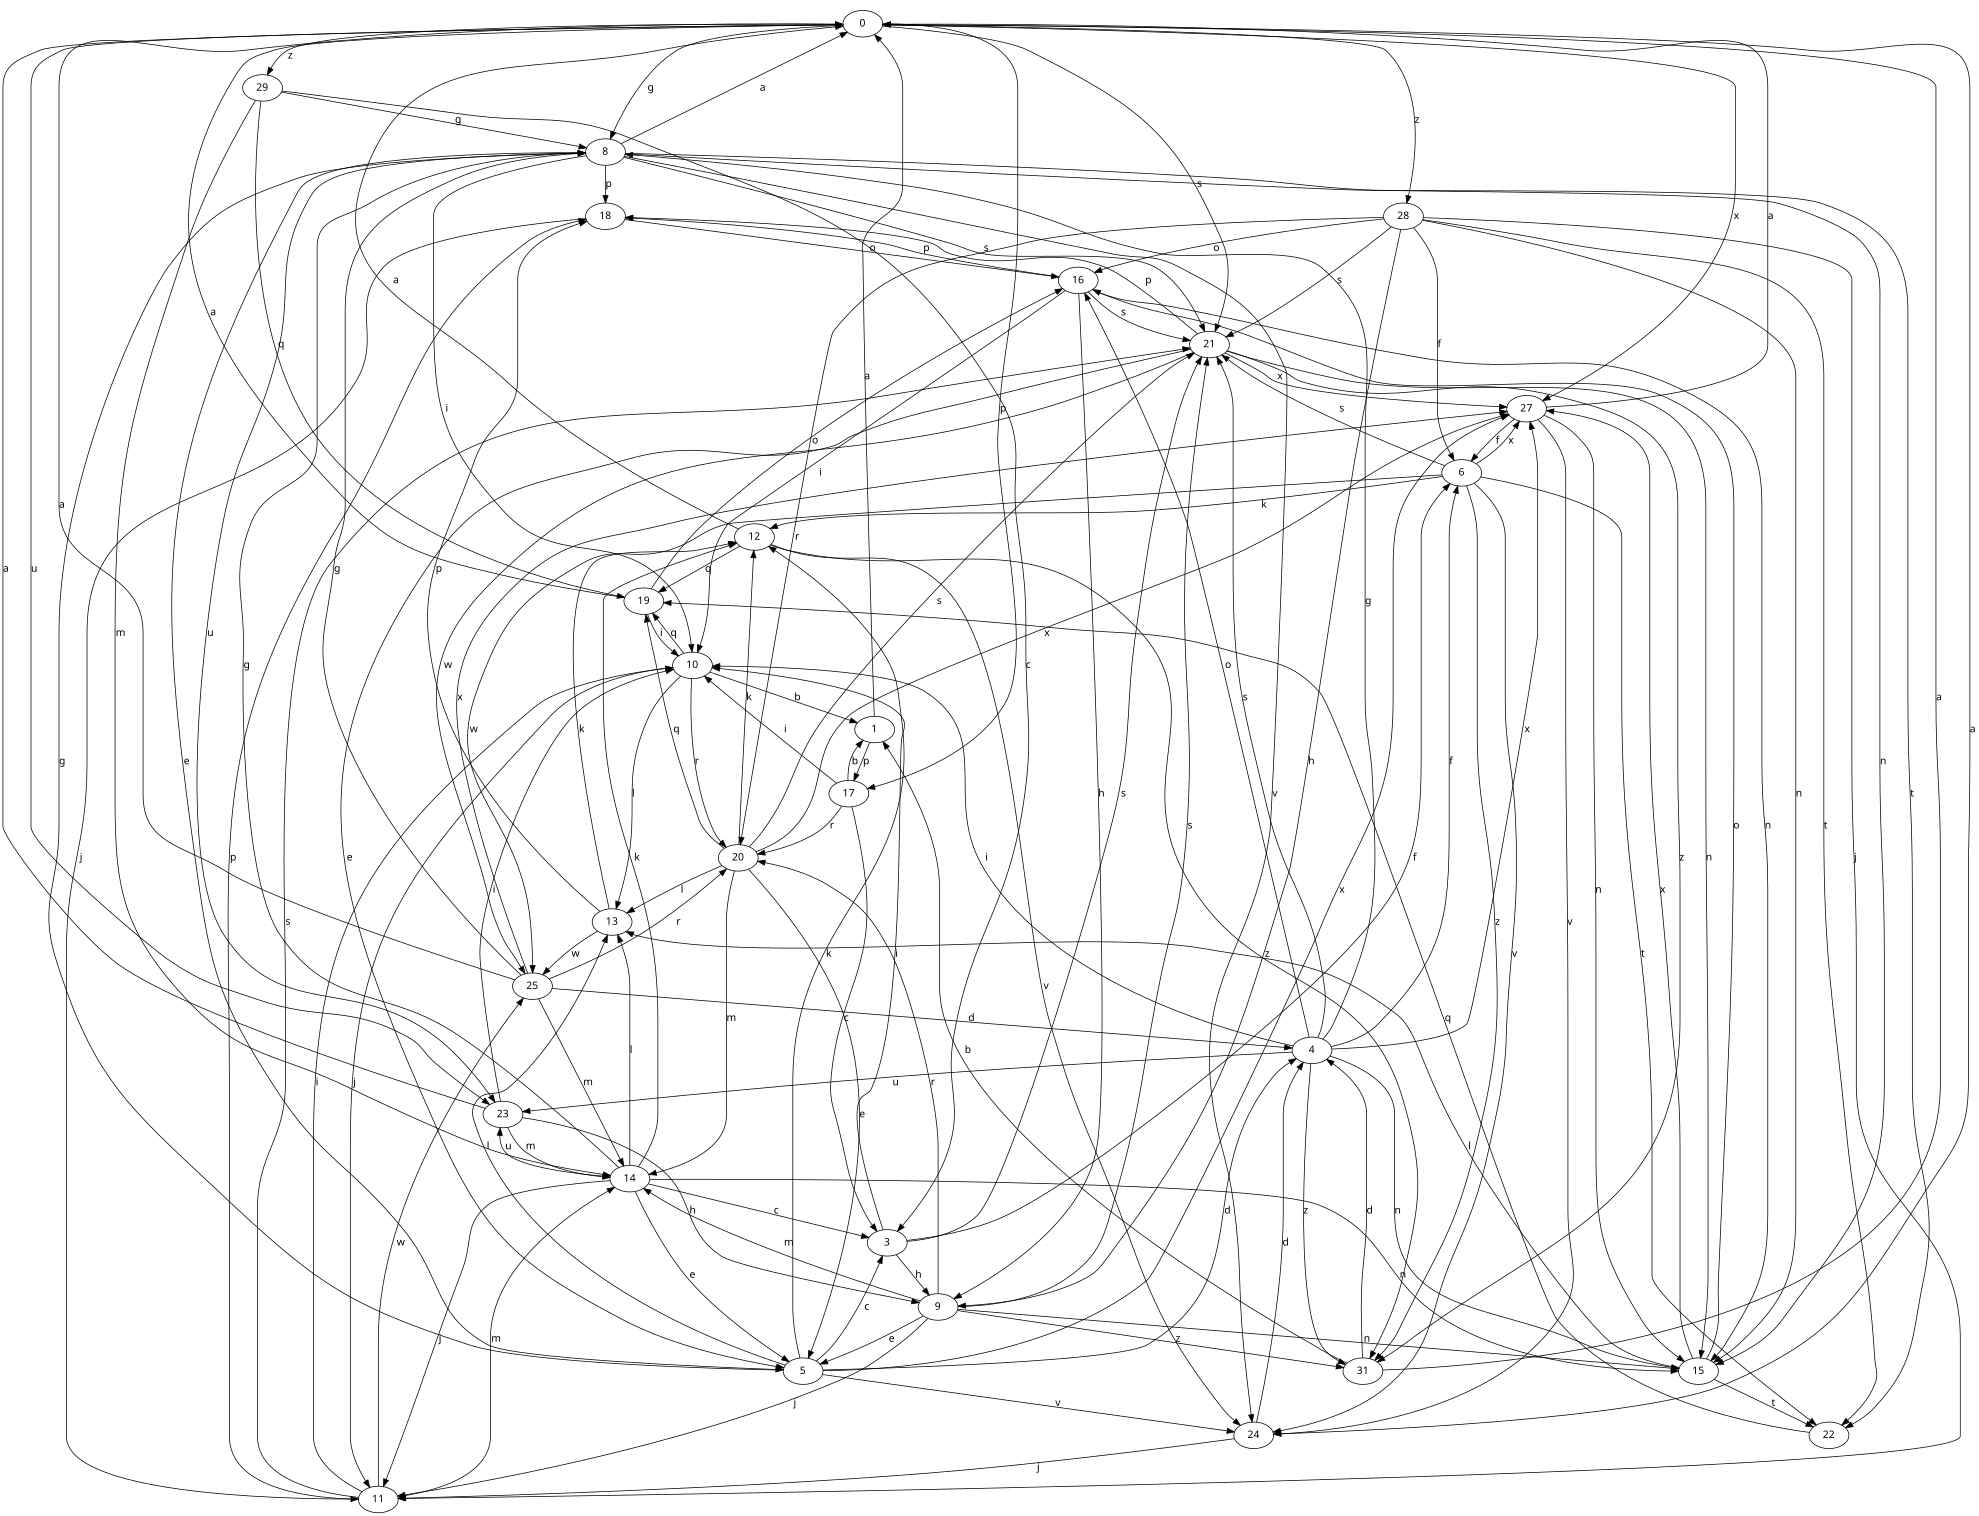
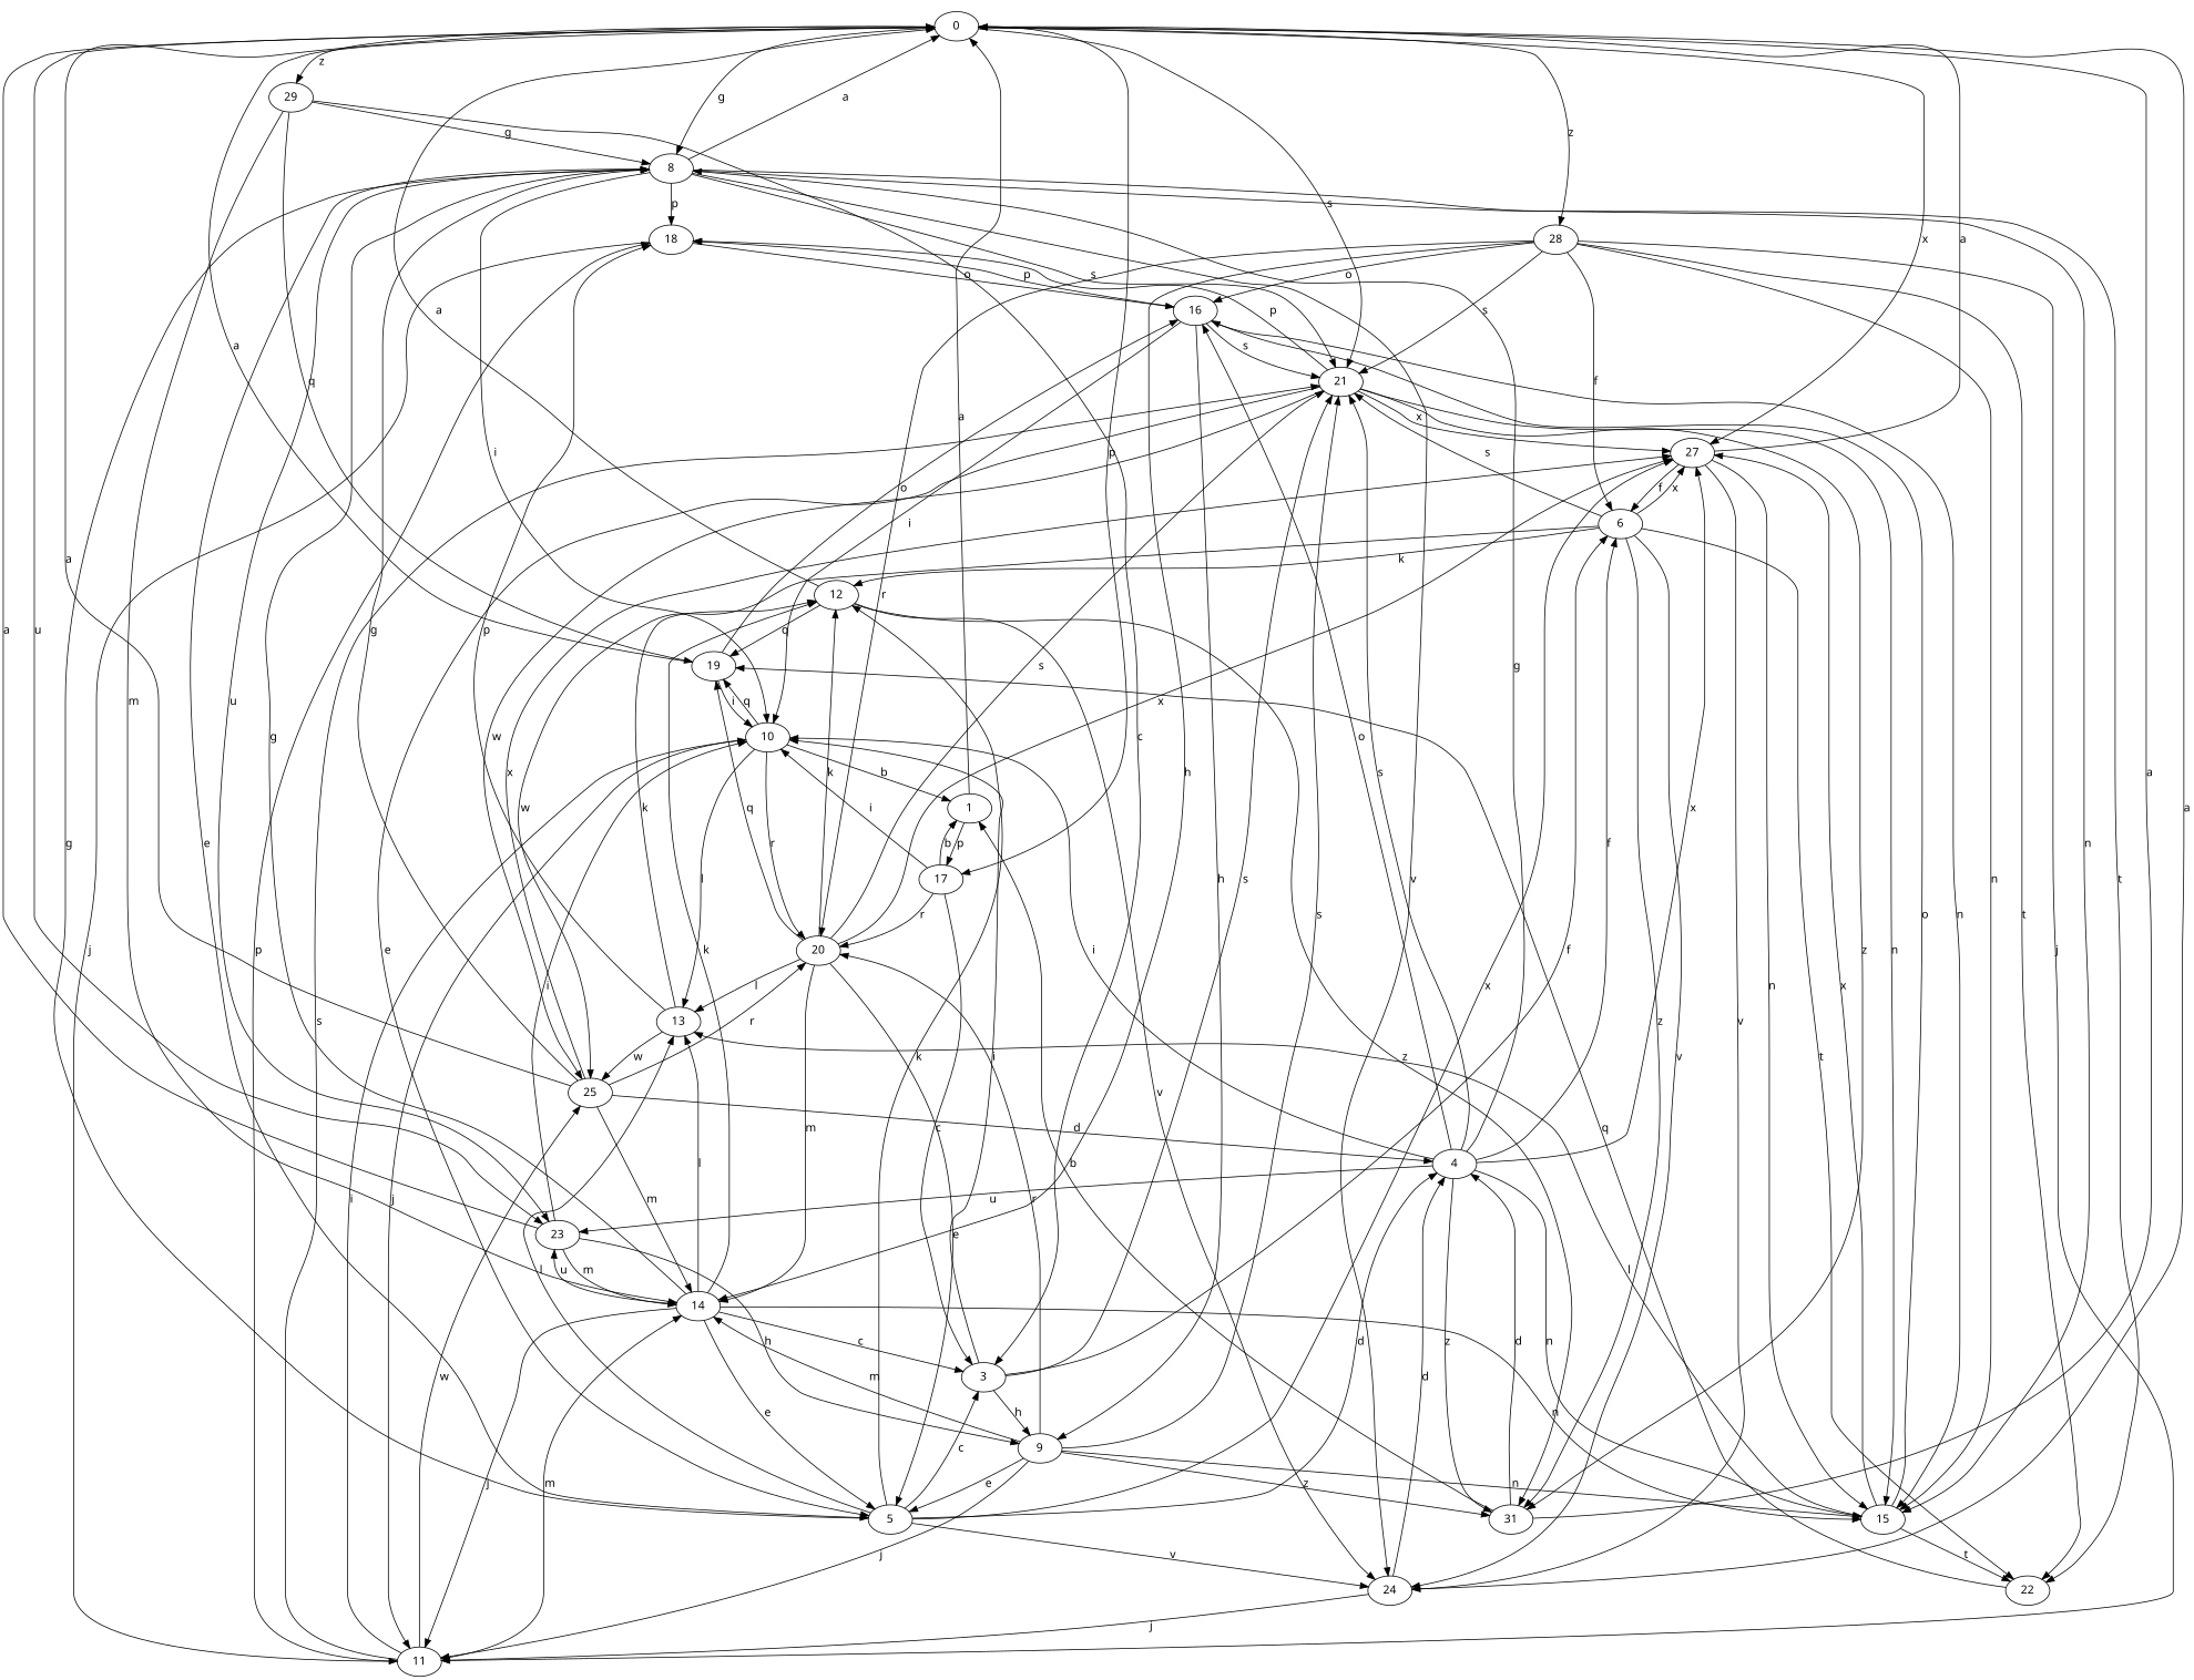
  strict digraph {
    fontname="Noto Sans"
    node [fontname="Noto Sans"]
    edge [fontname="Noto Sans"]
    0
    8
    17
    21
    23
    27
    28
    29
    10
    15
    5
    24
    22
    18
    1
    3
    20
    31
    25
    9
    14
    6
    16
    11
    19
    12
    13
    4
    0 -> 8 [label=g]
    0 -> 17 [label=p]
    0 -> 21 [label=s]
    0 -> 23 [label=u]
    0 -> 27 [label=x]
    0 -> 28 [label=z]
    0 -> 29 [label=z]
    8 -> 0 [label=a]
    8 -> 21 [label=s]
    8 -> 23 [label=u]
    8 -> 10 [label=i]
    8 -> 15 [label=n]
    8 -> 5 [label=e]
    8 -> 24 [label=v]
    8 -> 22 [label=t]
    8 -> 18 [label=p]
    17 -> 10 [label=i]
    17 -> 1 [label=b]
    17 -> 3 [label=c]
    17 -> 20 [label=r]
    21 -> 27 [label=x]
    21 -> 15 [label=n]
    21 -> 5 [label=e]
    21 -> 18 [label=p]
    21 -> 31 [label=z]
    21 -> 25 [label=w]
    23 -> 0 [label=a]
    23 -> 10 [label=i]
    23 -> 9 [label=h]
    23 -> 14 [label=m]
    27 -> 0 [label=a]
    27 -> 15 [label=n]
    27 -> 24 [label=v]
    27 -> 6 [label=f]
    28 -> 21 [label=s]
    28 -> 15 [label=n]
    28 -> 22 [label=t]
    28 -> 20 [label=r]
-   28 -> 9 [label=h]
+   28 -> 14 [label=h]
    28 -> 6 [label=f]
    28 -> 16 [label=o]
    28 -> 11 [label=j]
    29 -> 8 [label=g]
    29 -> 3 [label=c]
    29 -> 14 [label=m]
    29 -> 19 [label=q]
    10 -> 1 [label=b]
    10 -> 20 [label=r]
    10 -> 11 [label=j]
    10 -> 19 [label=q]
    10 -> 13 [label=l]
    15 -> 27 [label=x]
    15 -> 22 [label=t]
    15 -> 16 [label=o]
    15 -> 13 [label=l]
    5 -> 8 [label=g]
    5 -> 27 [label=x]
    5 -> 24 [label=v]
    5 -> 3 [label=c]
    5 -> 12 [label=k]
    5 -> 13 [label=l]
    5 -> 4 [label=d]
    24 -> 0 [label=a]
    24 -> 11 [label=j]
    24 -> 4 [label=d]
    22 -> 19 [label=q]
    18 -> 16 [label=o]
    18 -> 11 [label=j]
    1 -> 0 [label=a]
    1 -> 17 [label=p]
    3 -> 21 [label=s]
    3 -> 10 [label=i]
    3 -> 9 [label=h]
    3 -> 6 [label=f]
    20 -> 21 [label=s]
    20 -> 27 [label=x]
    20 -> 5 [label=e]
    20 -> 14 [label=m]
    20 -> 19 [label=q]
    20 -> 12 [label=k]
    20 -> 13 [label=l]
    31 -> 0 [label=a]
    31 -> 1 [label=b]
    31 -> 4 [label=d]
    25 -> 0 [label=a]
    25 -> 8 [label=g]
    25 -> 27 [label=x]
    25 -> 20 [label=r]
    25 -> 14 [label=m]
    25 -> 4 [label=d]
    9 -> 21 [label=s]
    9 -> 15 [label=n]
    9 -> 5 [label=e]
    9 -> 20 [label=r]
    9 -> 31 [label=z]
    9 -> 14 [label=m]
    9 -> 11 [label=j]
    14 -> 8 [label=g]
    14 -> 23 [label=u]
    14 -> 15 [label=n]
    14 -> 5 [label=e]
    14 -> 3 [label=c]
    14 -> 11 [label=j]
    14 -> 12 [label=k]
    14 -> 13 [label=l]
    6 -> 21 [label=s]
    6 -> 27 [label=x]
    6 -> 24 [label=v]
    6 -> 22 [label=t]
    6 -> 31 [label=z]
    6 -> 25 [label=w]
    6 -> 12 [label=k]
    16 -> 21 [label=s]
    16 -> 10 [label=i]
    16 -> 15 [label=n]
    16 -> 18 [label=p]
    16 -> 9 [label=h]
    11 -> 21 [label=s]
    11 -> 10 [label=i]
    11 -> 18 [label=p]
    11 -> 25 [label=w]
    11 -> 14 [label=m]
    19 -> 0 [label=a]
    19 -> 10 [label=i]
    19 -> 16 [label=o]
    12 -> 0 [label=a]
    12 -> 24 [label=v]
    12 -> 31 [label=z]
    12 -> 19 [label=q]
    13 -> 18 [label=p]
    13 -> 25 [label=w]
    13 -> 12 [label=k]
    4 -> 8 [label=g]
    4 -> 21 [label=s]
    4 -> 23 [label=u]
    4 -> 27 [label=x]
    4 -> 10 [label=i]
    4 -> 15 [label=n]
    4 -> 31 [label=z]
    4 -> 6 [label=f]
    4 -> 16 [label=o]
  }
